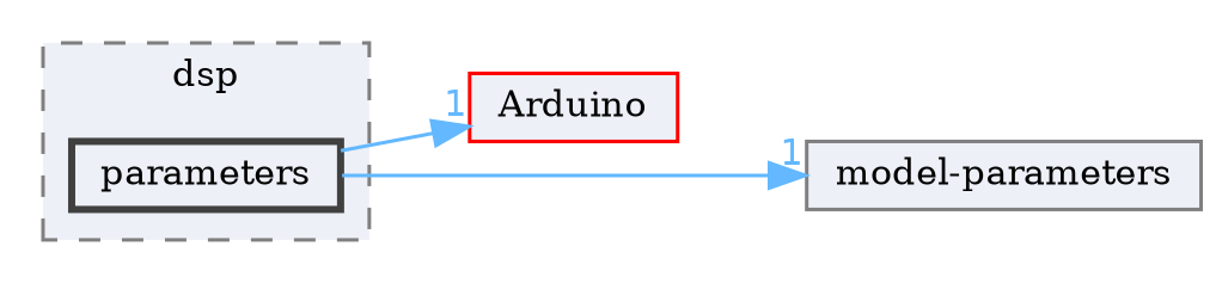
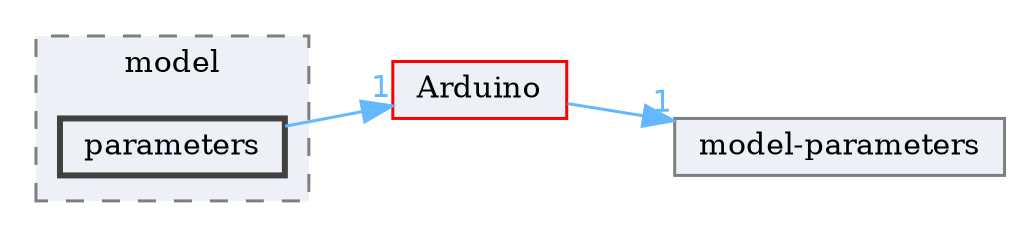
  digraph {
    compound=true
    fontname="DejaVu Serif"
    rankdir=LR
    node [fillcolor="#edf0f7" fontname="DejaVu Serif" fontsize=10 shape=box style=filled]
    edge [color=steelblue1 fontcolor=steelblue1 fontname="DejaVu Serif" fontsize=10 headlabel=1 labeldistance=1.5 labelfontname=Helvetica labelfontsize=10]
    n1 [color=grey25 height=0.2 label=parameters style="filled,bold" width=0.4]
    n2 [color=red height=0.2 label=Arduino width=0.4]
    n3 [color=grey50 height=0.2 label="model-parameters" width=0.4]
    subgraph cluster_1 {
      bgcolor="#edf0f7"
      fontsize=10
-     label=dsp
+     label=model
      pencolor=grey50
      style="filled,dashed"
      n1
    }
    n1 -> n2
-   n1 -> n3
+   n2 -> n3
  }
